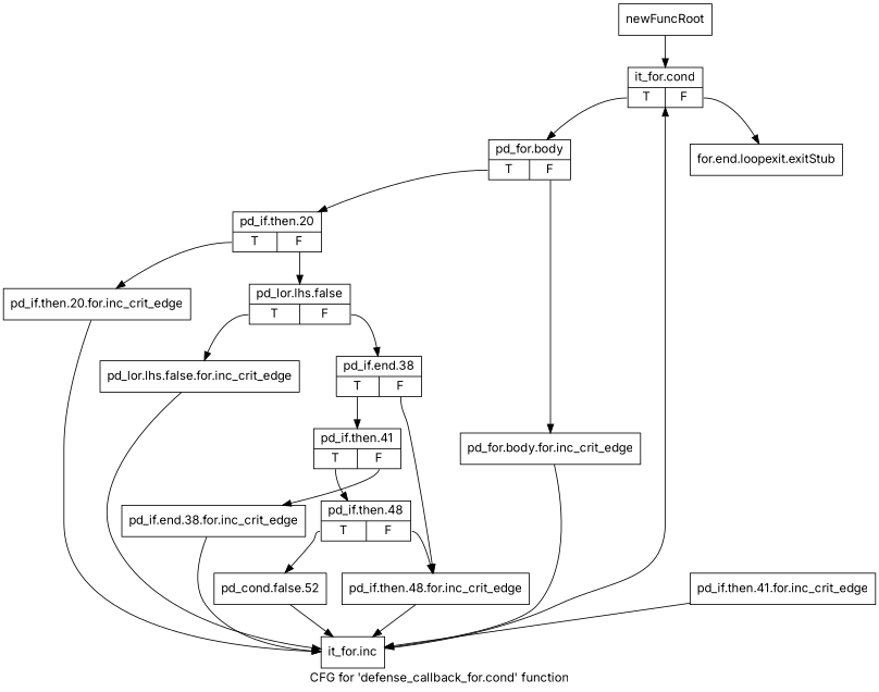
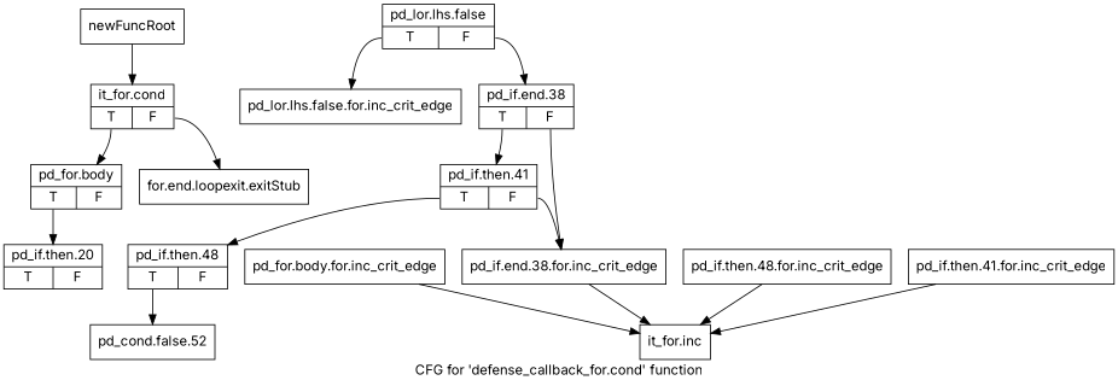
  digraph {
    fontname=Inter
    label="CFG for 'defense_callback_for.cond' function"
    node [fontname=Inter shape=record]
    edge [fontname=Inter]
    n1 [label="{newFuncRoot}"]
    n2 [label="{it_for.cond|{<s0>T|<s1>F}}"]
    n3 [label="{for.end.loopexit.exitStub}"]
    n4 [label="{pd_for.body|{<s0>T|<s1>F}}"]
    n5 [label="{pd_if.then.20|{<s0>T|<s1>F}}"]
    n6 [label="{pd_for.body.for.inc_crit_edge}"]
-   n7 [label="{pd_if.then.20.for.inc_crit_edge}"]
    n8 [label="{pd_lor.lhs.false|{<s0>T|<s1>F}}"]
    n9 [label="{it_for.inc}"]
    n10 [label="{pd_lor.lhs.false.for.inc_crit_edge}"]
    n11 [label="{pd_if.end.38|{<s0>T|<s1>F}}"]
    n12 [label="{pd_if.then.41|{<s0>T|<s1>F}}"]
    n13 [label="{pd_if.end.38.for.inc_crit_edge}"]
    n14 [label="{pd_if.then.48|{<s0>T|<s1>F}}"]
    n15 [label="{pd_cond.false.52}"]
    n16 [label="{pd_if.then.48.for.inc_crit_edge}"]
    n17 [label="{pd_if.then.41.for.inc_crit_edge}"]
    n1 -> n2
    n2 -> n3 [tailport=s1]
    n2 -> n4 [tailport=s0]
    n4 -> n5 [tailport=s0]
-   n4 -> n6 [tailport=s1]
-   n5 -> n7 [tailport=s0]
-   n5 -> n8 [tailport=s1]
    n6 -> n9
-   n7 -> n9
    n8 -> n10 [tailport=s0]
    n8 -> n11 [tailport=s1]
-   n9 -> n2
-   n10 -> n9
    n11 -> n12 [tailport=s0]
-   n11 -> n16 [tailport=s1]
+   n11 -> n13 [tailport=s1]
    n12 -> n13 [tailport=s1]
    n12 -> n14 [tailport=s0]
    n13 -> n9
    n14 -> n15 [tailport=s0]
-   n14 -> n16 [tailport=s1]
-   n15 -> n9
    n16 -> n9
    n17 -> n9
  }
